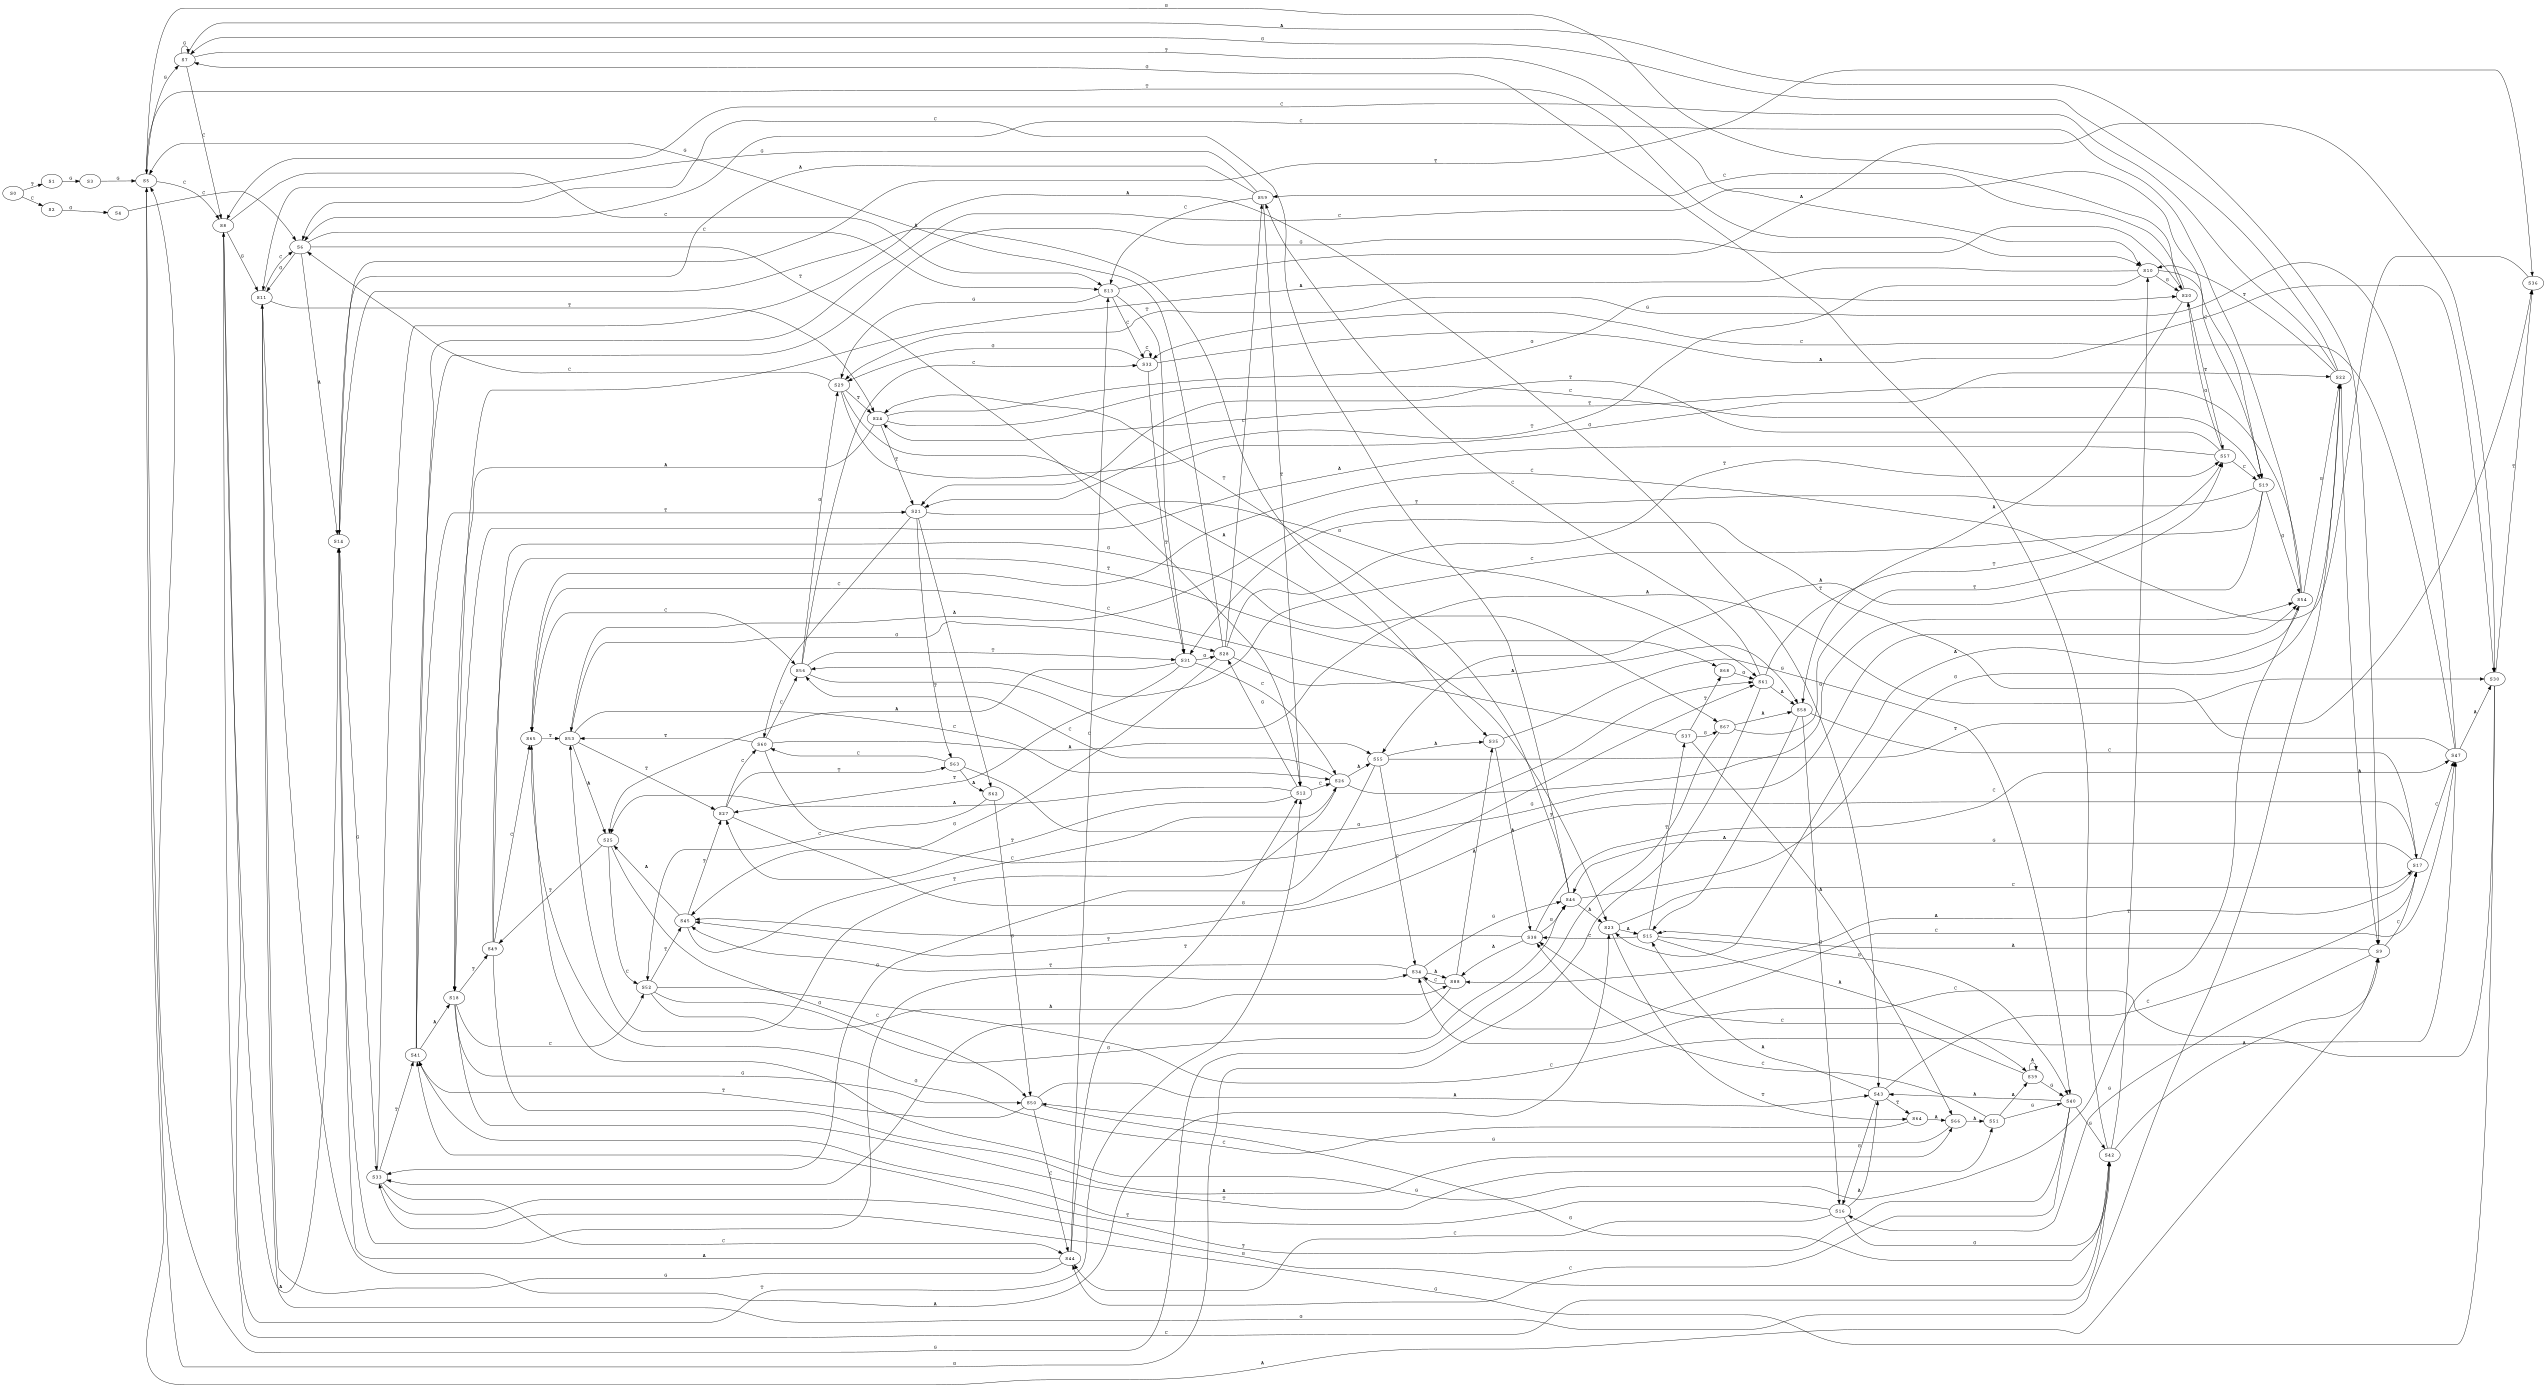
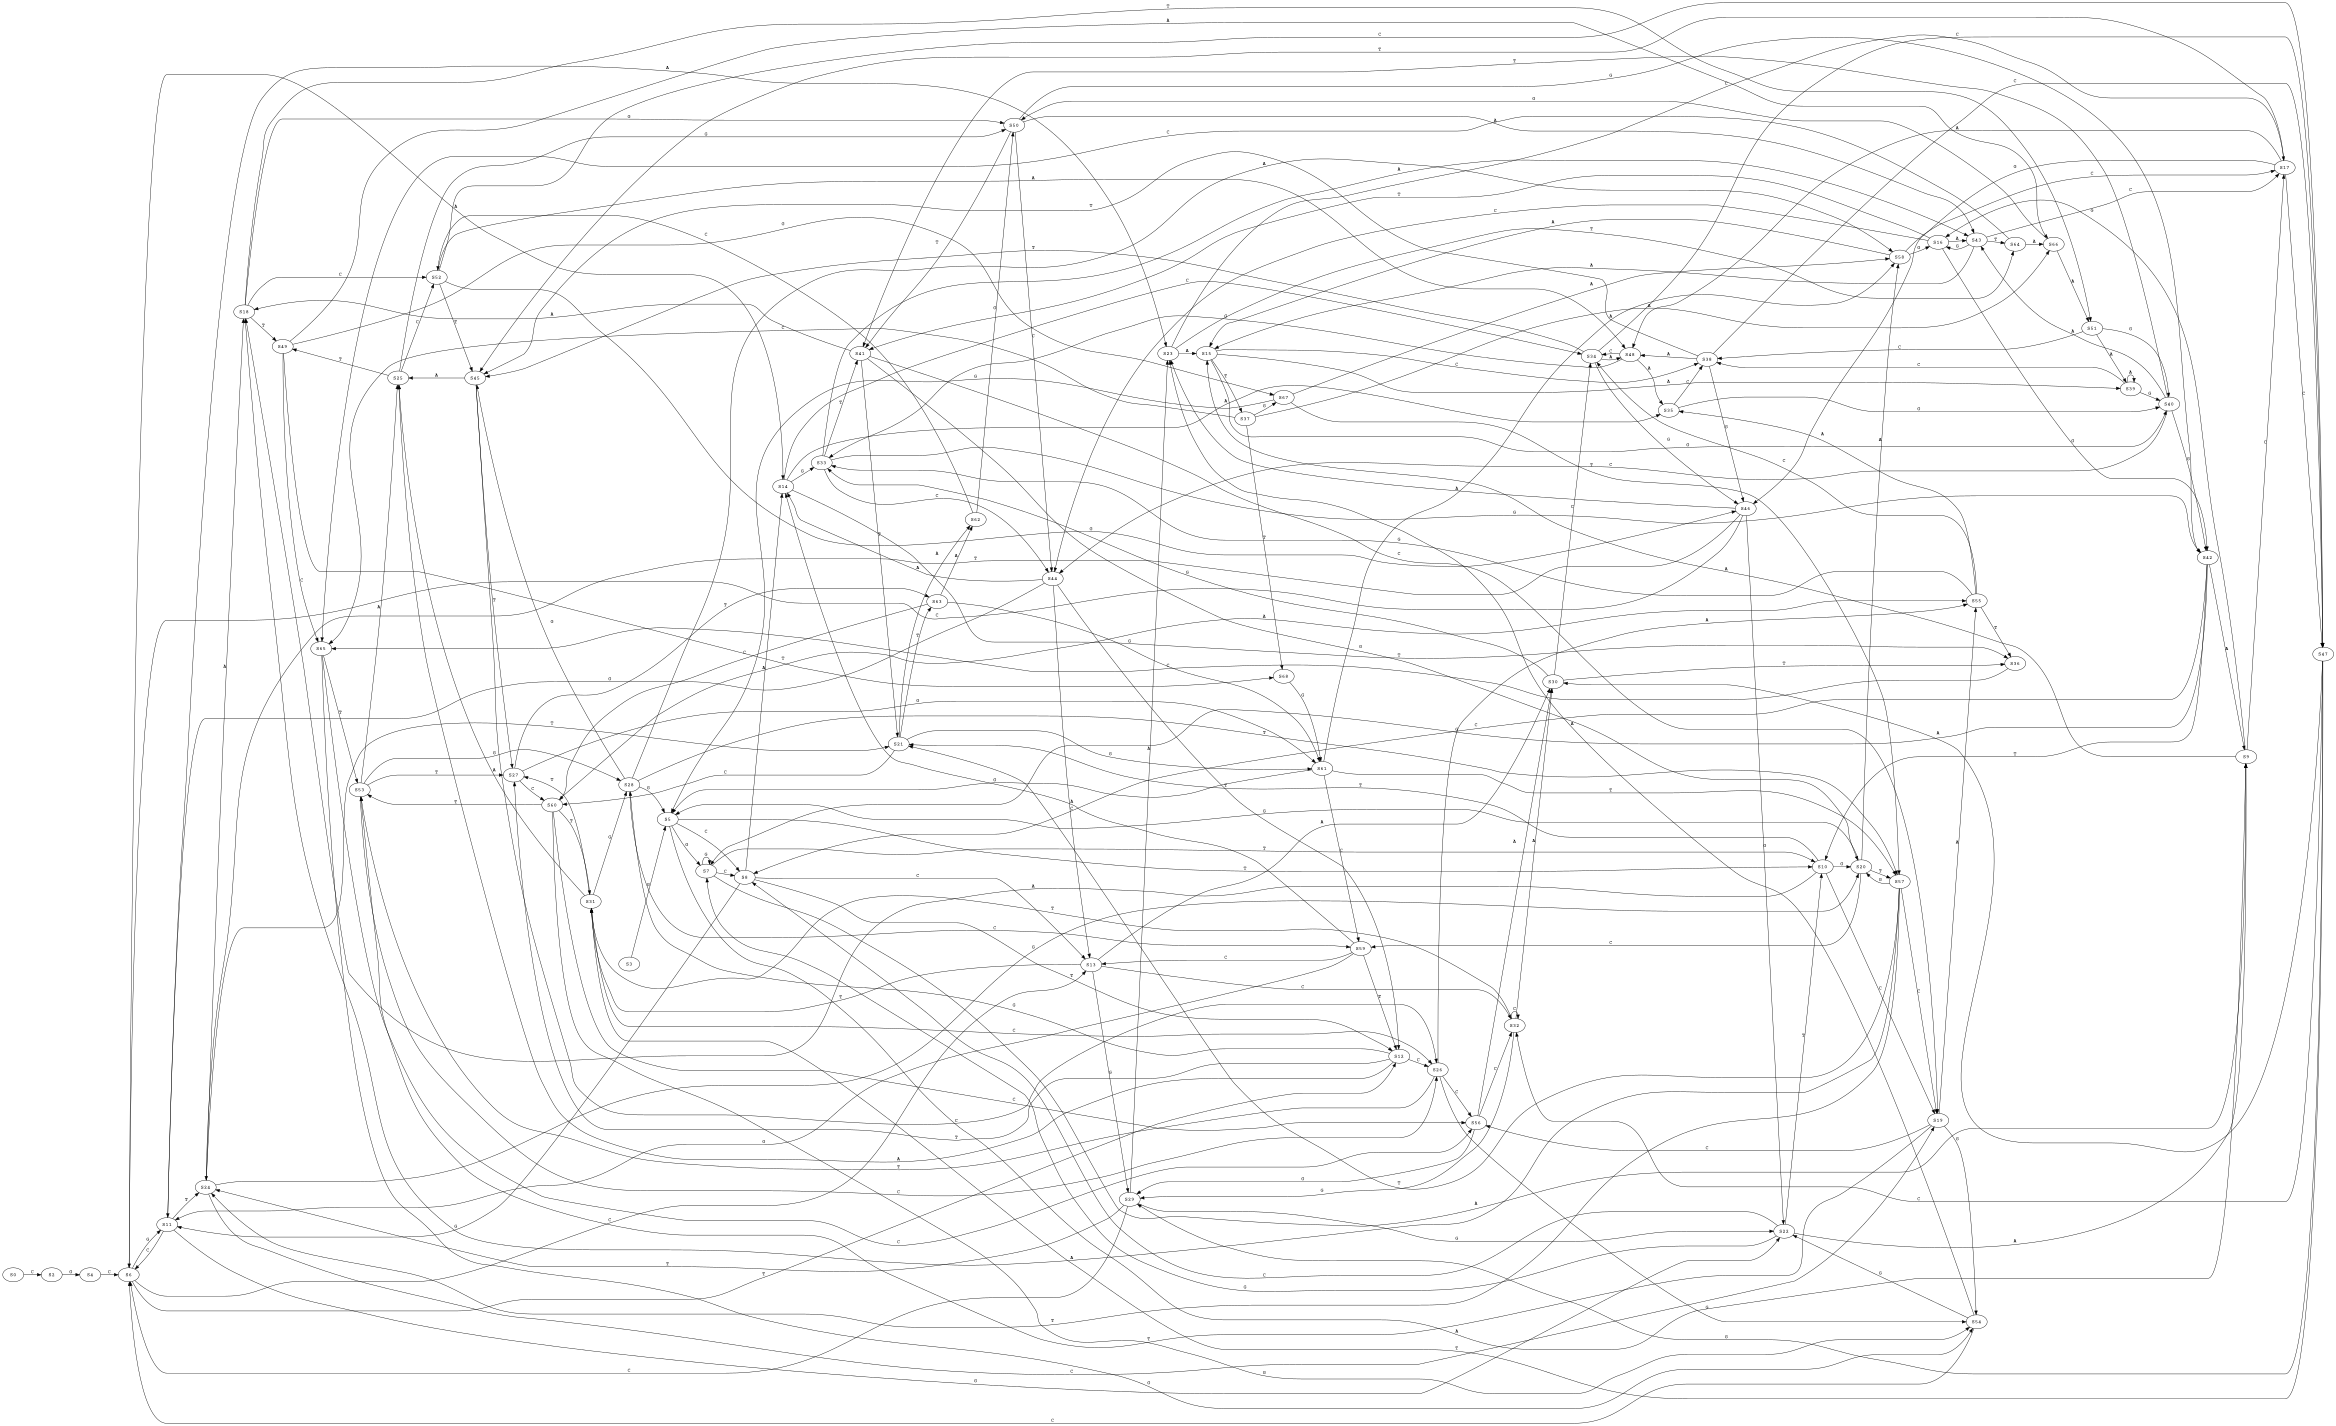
  strict digraph {
    fontname="Courier Prime"
    rankdir=LR
    node [fontname="Courier Prime"]
    edge [fontname="Courier Prime"]
    S0
-   S1
    S2
    S3
    S4
    S5
    S6
    S7
    S8
    S9
    S10
    S11
    S12
    S13
    S14
    S15
    S16
    S17
    S18
    S19
    S20
    S21
    S22
    S23
    S24
    S25
    S26
    S27
    S28
    S29
    S30
    S31
    S32
    S33
    S34
    S35
    S36
    S37
    S38
    S39
    S40
    S41
    S42
    S43
    S44
    S45
    S46
    S47
-   S48 [label=S88]
+   S48
    S49
    S50
    S51
    S52
    S53
    S54
    S55
    S56
    S57
    S58
    S59
    S60
    S61
    S62
    S63
    S64
    S65
    S66
    S67
    S68
-   S0 -> S1 [label=T]
    S0 -> S2 [label=C]
-   S1 -> S3 [label=G]
    S2 -> S4 [label=G]
    S3 -> S5 [label=G]
    S4 -> S6 [label=C]
    S5 -> S7 [label=G]
    S5 -> S8 [label=C]
    S5 -> S9 [label=A]
    S5 -> S10 [label=T]
    S6 -> S11 [label=G]
    S6 -> S12 [label=T]
    S6 -> S13 [label=C]
    S6 -> S14 [label=A]
    S7 -> S7 [label=G]
    S7 -> S8 [label=C]
    S7 -> S9 [label=A]
    S7 -> S10 [label=T]
    S8 -> S11 [label=G]
    S8 -> S12 [label=T]
    S8 -> S13 [label=C]
    S8 -> S14 [label=A]
    S9 -> S15 [label=A]
    S9 -> S16 [label=G]
    S9 -> S17 [label=C]
    S10 -> S18 [label=A]
    S10 -> S19 [label=C]
    S10 -> S20 [label=G]
    S10 -> S21 [label=T]
    S11 -> S6 [label=C]
    S11 -> S22 [label=G]
    S11 -> S23 [label=A]
    S11 -> S24 [label=T]
    S12 -> S25 [label=A]
    S12 -> S26 [label=C]
    S12 -> S27 [label=T]
    S12 -> S28 [label=G]
    S13 -> S29 [label=G]
    S13 -> S30 [label=A]
    S13 -> S31 [label=T]
    S13 -> S32 [label=C]
    S14 -> S33 [label=G]
    S14 -> S34 [label=C]
    S14 -> S35 [label=A]
    S14 -> S36 [label=T]
    S15 -> S37 [label=T]
    S15 -> S38 [label=C]
    S15 -> S39 [label=A]
    S15 -> S40 [label=G]
    S16 -> S41 [label=T]
    S16 -> S42 [label=G]
    S16 -> S43 [label=A]
    S16 -> S44 [label=C]
    S17 -> S45 [label=T]
    S17 -> S46 [label=G]
    S17 -> S47 [label=C]
    S17 -> S48 [label=A]
    S18 -> S49 [label=T]
    S18 -> S50 [label=G]
    S18 -> S51 [label=T]
    S18 -> S52 [label=C]
    S19 -> S53 [label=T]
    S19 -> S54 [label=G]
    S19 -> S55 [label=A]
    S19 -> S56 [label=C]
    S20 -> S5 [label=G]
    S20 -> S57 [label=T]
    S20 -> S58 [label=A]
    S20 -> S59 [label=C]
    S21 -> S60 [label=C]
    S21 -> S61 [label=G]
    S21 -> S62 [label=A]
    S21 -> S63 [label=T]
    S22 -> S7 [label=G]
    S22 -> S8 [label=C]
    S22 -> S9 [label=A]
    S22 -> S10 [label=T]
    S23 -> S15 [label=A]
    S23 -> S17 [label=C]
    S23 -> S64 [label=T]
    S24 -> S18 [label=A]
    S24 -> S19 [label=C]
    S24 -> S20 [label=G]
    S24 -> S21 [label=T]
    S25 -> S49 [label=T]
    S25 -> S50 [label=G]
    S25 -> S52 [label=C]
    S26 -> S53 [label=T]
    S26 -> S54 [label=G]
    S26 -> S55 [label=A]
    S26 -> S56 [label=C]
    S27 -> S60 [label=C]
    S27 -> S61 [label=G]
    S27 -> S63 [label=T]
    S28 -> S5 [label=G]
    S28 -> S45 [label=G]
    S28 -> S57 [label=T]
    S28 -> S58 [label=A]
    S28 -> S59 [label=C]
    S29 -> S6 [label=C]
    S29 -> S22 [label=G]
    S29 -> S23 [label=A]
    S29 -> S24 [label=T]
    S30 -> S33 [label=G]
    S30 -> S34 [label=C]
    S30 -> S36 [label=T]
    S31 -> S25 [label=A]
    S31 -> S26 [label=C]
    S31 -> S27 [label=T]
    S31 -> S28 [label=G]
    S32 -> S29 [label=G]
    S32 -> S30 [label=A]
    S32 -> S31 [label=T]
    S32 -> S32 [label=C]
    S33 -> S41 [label=T]
    S33 -> S42 [label=G]
    S33 -> S43 [label=A]
    S33 -> S44 [label=C]
    S34 -> S45 [label=T]
    S34 -> S46 [label=G]
    S34 -> S47 [label=C]
    S34 -> S48 [label=A]
-   S35 -> S38 [label=A]
+   S35 -> S38 [label=C]
    S35 -> S40 [label=G]
    S36 -> S65 [label=C]
    S37 -> S65 [label=C]
    S37 -> S66 [label=A]
    S37 -> S67 [label=G]
    S37 -> S68 [label=T]
    S38 -> S45 [label=T]
    S38 -> S46 [label=G]
    S38 -> S47 [label=C]
    S38 -> S48 [label=A]
    S39 -> S38 [label=C]
    S39 -> S39 [label=A]
    S39 -> S40 [label=G]
    S40 -> S41 [label=T]
    S40 -> S42 [label=G]
    S40 -> S43 [label=A]
    S40 -> S44 [label=C]
    S41 -> S18 [label=A]
    S41 -> S19 [label=C]
    S41 -> S20 [label=G]
    S41 -> S21 [label=T]
    S42 -> S7 [label=G]
    S42 -> S8 [label=C]
    S42 -> S9 [label=A]
    S42 -> S10 [label=T]
    S43 -> S15 [label=A]
    S43 -> S16 [label=G]
    S43 -> S17 [label=C]
    S43 -> S64 [label=T]
    S44 -> S11 [label=G]
    S44 -> S12 [label=T]
    S44 -> S13 [label=C]
    S44 -> S14 [label=A]
    S45 -> S25 [label=A]
    S45 -> S26 [label=C]
    S45 -> S27 [label=T]
    S46 -> S6 [label=C]
    S46 -> S22 [label=G]
    S46 -> S23 [label=A]
    S46 -> S24 [label=T]
    S47 -> S29 [label=G]
    S47 -> S30 [label=A]
    S47 -> S31 [label=T]
    S47 -> S32 [label=C]
    S48 -> S33 [label=G]
    S48 -> S34 [label=C]
    S48 -> S35 [label=A]
    S49 -> S65 [label=C]
    S49 -> S66 [label=A]
    S49 -> S67 [label=G]
    S49 -> S68 [label=T]
    S50 -> S41 [label=T]
    S50 -> S42 [label=G]
    S50 -> S43 [label=A]
    S50 -> S44 [label=C]
    S51 -> S38 [label=C]
    S51 -> S39 [label=A]
    S51 -> S40 [label=G]
    S52 -> S45 [label=T]
    S52 -> S46 [label=G]
    S52 -> S47 [label=C]
    S52 -> S48 [label=A]
    S53 -> S25 [label=A]
    S53 -> S26 [label=C]
    S53 -> S27 [label=T]
    S53 -> S28 [label=G]
    S54 -> S6 [label=C]
    S54 -> S22 [label=G]
    S54 -> S23 [label=A]
-   S54 -> S24 [label=T]
+   S57 -> S24 [label=T]
    S55 -> S33 [label=G]
    S55 -> S34 [label=C]
    S55 -> S35 [label=A]
    S55 -> S36 [label=T]
    S56 -> S29 [label=G]
    S56 -> S30 [label=A]
-   S56 -> S31 [label=T]
+   S60 -> S31 [label=T]
    S56 -> S32 [label=C]
    S57 -> S18 [label=A]
    S57 -> S19 [label=C]
    S57 -> S20 [label=G]
    S57 -> S21 [label=T]
    S58 -> S15 [label=A]
    S58 -> S16 [label=G]
    S58 -> S17 [label=C]
    S59 -> S11 [label=G]
    S59 -> S12 [label=T]
    S59 -> S13 [label=C]
    S59 -> S14 [label=A]
    S60 -> S53 [label=T]
    S60 -> S54 [label=G]
    S60 -> S55 [label=A]
    S60 -> S56 [label=C]
    S61 -> S5 [label=G]
    S61 -> S57 [label=T]
    S61 -> S58 [label=A]
    S61 -> S59 [label=C]
    S62 -> S50 [label=G]
    S62 -> S52 [label=C]
    S63 -> S60 [label=C]
    S63 -> S61 [label=G]
    S63 -> S62 [label=A]
    S64 -> S65 [label=C]
    S64 -> S66 [label=A]
    S65 -> S53 [label=T]
    S65 -> S54 [label=G]
    S65 -> S56 [label=C]
    S66 -> S50 [label=G]
    S66 -> S51 [label=A]
    S67 -> S5 [label=G]
    S67 -> S57 [label=T]
    S67 -> S58 [label=A]
    S68 -> S61 [label=G]
  }
